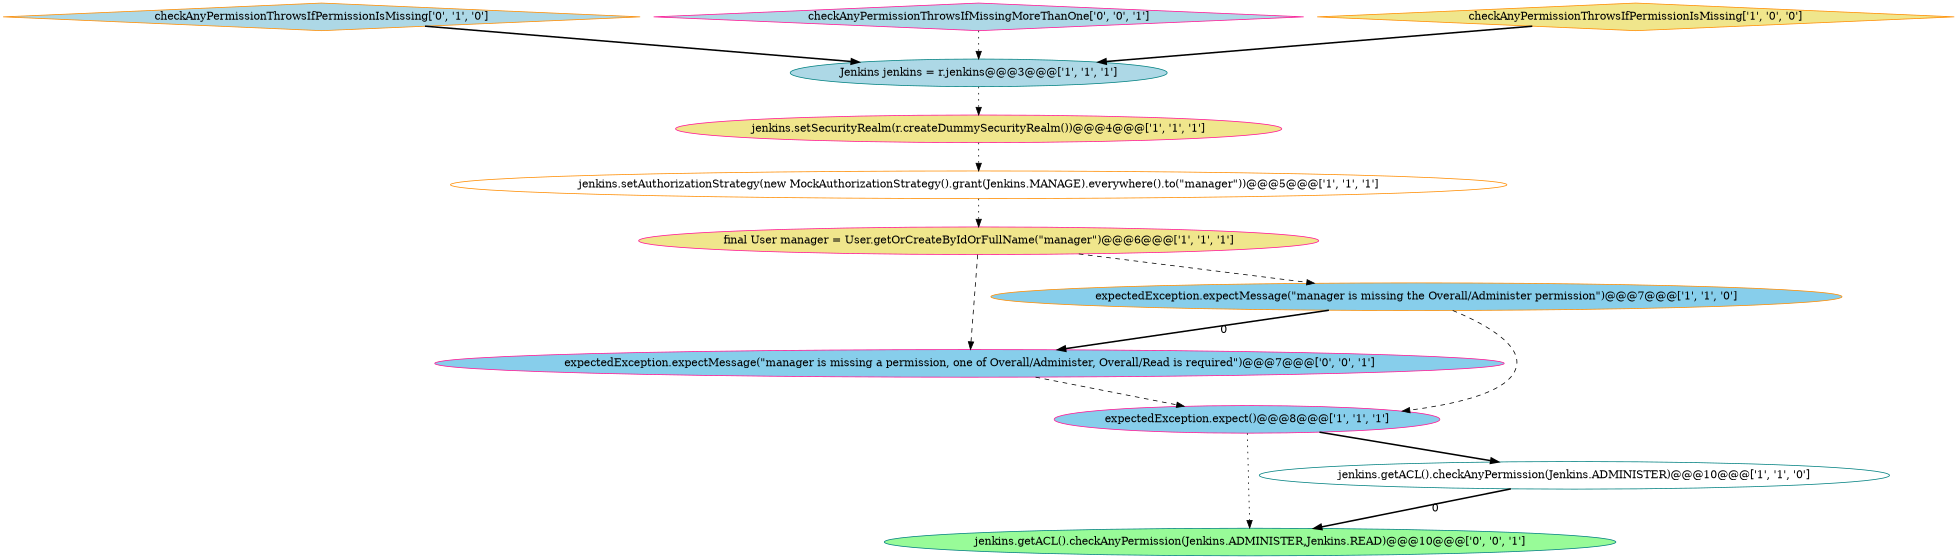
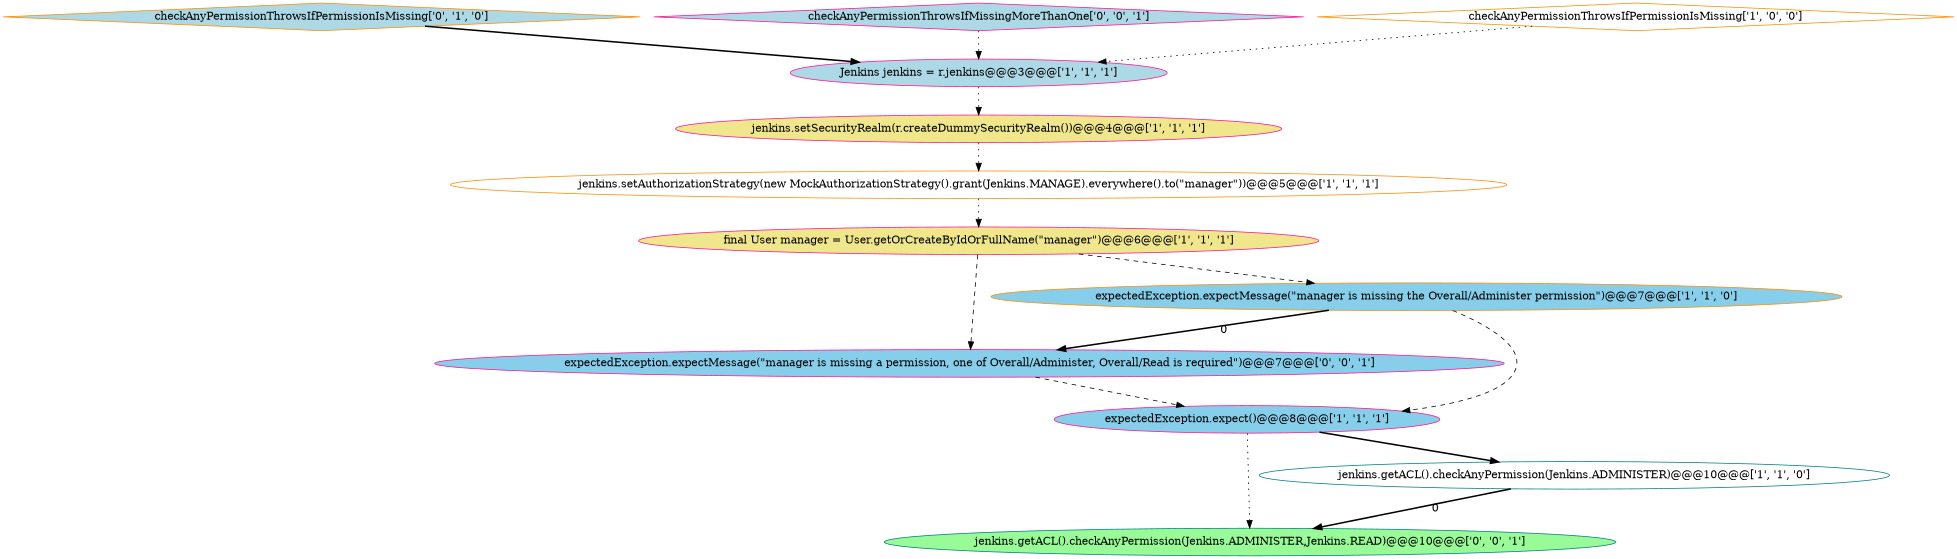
  digraph {
    node [color=deeppink fillcolor=skyblue shape=ellipse style=filled]
    edge [style=dotted]
    n1 [color=teal fillcolor=palegreen label="jenkins.getACL().checkAnyPermission(Jenkins.ADMINISTER,Jenkins.READ)@@@10@@@['0', '0', '1']"]
    n2 [fillcolor=khaki label="final User manager = User.getOrCreateByIdOrFullName(\"manager\")@@@6@@@['1', '1', '1']"]
    n3 [label="expectedException.expectMessage(\"manager is missing a permission, one of Overall/Administer, Overall/Read is required\")@@@7@@@['0', '0', '1']"]
    n4 [color=darkorange label="expectedException.expectMessage(\"manager is missing the Overall/Administer permission\")@@@7@@@['1', '1', '0']"]
    n5 [label="expectedException.expect()@@@8@@@['1', '1', '1']"]
    n6 [color=darkorange fillcolor=lightblue label="checkAnyPermissionThrowsIfPermissionIsMissing['0', '1', '0']" shape=diamond]
-   n7 [color=teal fillcolor=lightblue label="Jenkins jenkins = r.jenkins@@@3@@@['1', '1', '1']"]
+   n7 [fillcolor=lightblue label="Jenkins jenkins = r.jenkins@@@3@@@['1', '1', '1']"]
    n8 [fillcolor=khaki label="jenkins.setSecurityRealm(r.createDummySecurityRealm())@@@4@@@['1', '1', '1']"]
    n9 [fillcolor=lightblue label="checkAnyPermissionThrowsIfMissingMoreThanOne['0', '0', '1']" shape=diamond]
    n10 [color=teal fillcolor=white label="jenkins.getACL().checkAnyPermission(Jenkins.ADMINISTER)@@@10@@@['1', '1', '0']"]
    n11 [color=darkorange fillcolor=white label="jenkins.setAuthorizationStrategy(new MockAuthorizationStrategy().grant(Jenkins.MANAGE).everywhere().to(\"manager\"))@@@5@@@['1', '1', '1']"]
-   n12 [color=darkorange fillcolor=khaki label="checkAnyPermissionThrowsIfPermissionIsMissing['1', '0', '0']" shape=diamond]
+   n12 [color=darkorange fillcolor=white label="checkAnyPermissionThrowsIfPermissionIsMissing['1', '0', '0']" shape=diamond]
    n2 -> n3 [style=dashed]
    n2 -> n4 [style=dashed]
    n3 -> n5 [style=dashed]
    n4 -> n3 [label=0 style=bold]
    n4 -> n5 [style=dashed]
    n5 -> n1
    n5 -> n10 [style=bold]
    n6 -> n7 [style=bold]
    n7 -> n8
    n8 -> n11
    n9 -> n7
    n10 -> n1 [label=0 style=bold]
    n11 -> n2
-   n12 -> n7 [style=bold]
+   n12 -> n7
  }
